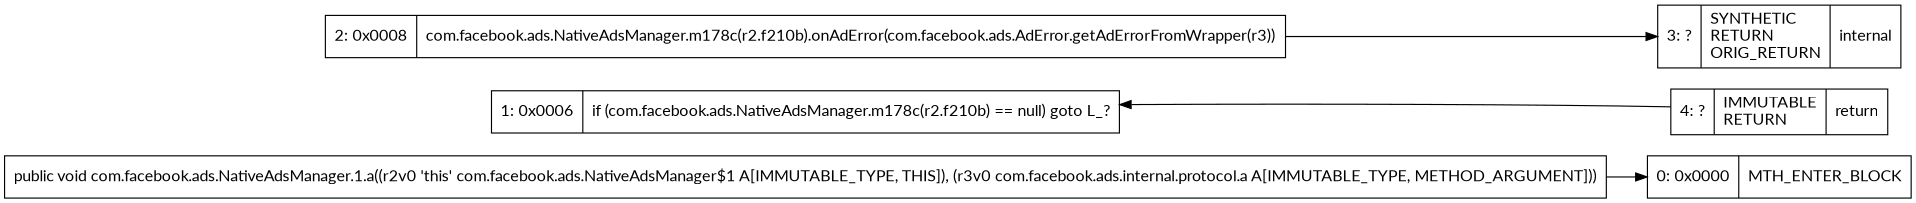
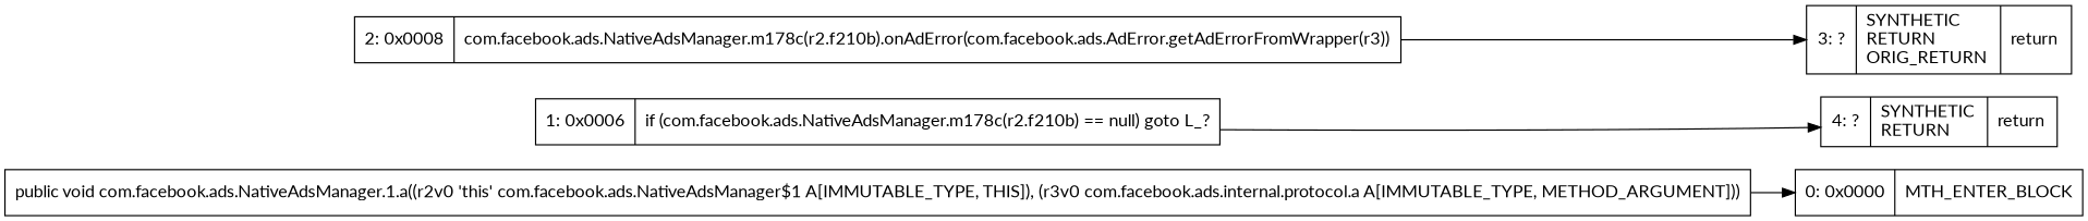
  digraph {
    fontname=Lato
    rankdir=LR
    node [fontname=Lato shape=record]
    edge [fontname=Lato]
    n1 [label="{0\:\ 0x0000|MTH_ENTER_BLOCK\l}"]
    n2 [label="{1\:\ 0x0006|if (com.facebook.ads.NativeAdsManager.m178c(r2.f210b) == null) goto L_?\l}"]
-   n3 [label="{4\:\ ?|IMMUTABLE\lRETURN\l|return\l}"]
+   n3 [label="{4\:\ ?|SYNTHETIC\lRETURN\l|return\l}"]
    n4 [label="{2\:\ 0x0008|com.facebook.ads.NativeAdsManager.m178c(r2.f210b).onAdError(com.facebook.ads.AdError.getAdErrorFromWrapper(r3))\l}"]
-   n5 [label="{3\:\ ?|SYNTHETIC\lRETURN\lORIG_RETURN\l|internal\l}"]
+   n5 [label="{3\:\ ?|SYNTHETIC\lRETURN\lORIG_RETURN\l|return\l}"]
    n6 [label="{public void com.facebook.ads.NativeAdsManager.1.a((r2v0 'this' com.facebook.ads.NativeAdsManager$1 A[IMMUTABLE_TYPE, THIS]), (r3v0 com.facebook.ads.internal.protocol.a A[IMMUTABLE_TYPE, METHOD_ARGUMENT])) }"]
-   n3 -> n2
+   n2 -> n3
    n4 -> n5
    n6 -> n1
  }
